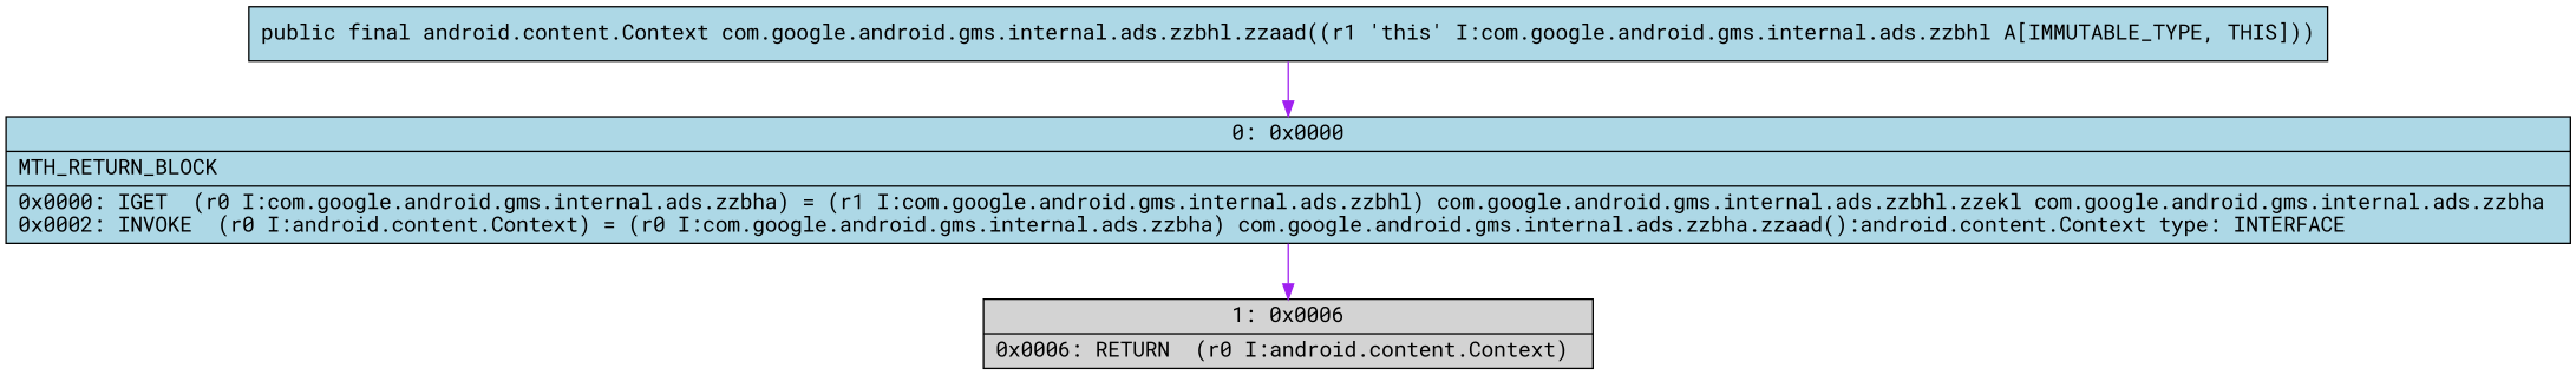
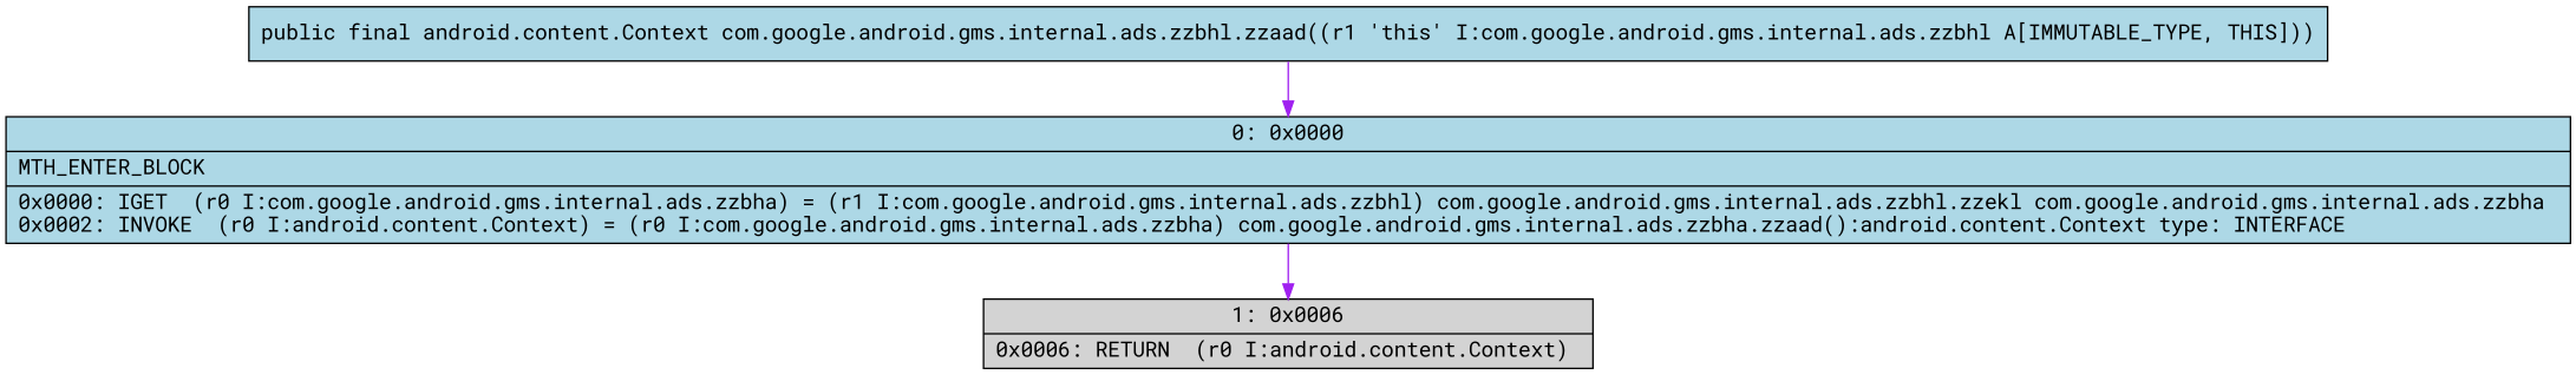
  digraph {
    fontname="Roboto Mono"
    node [shape=record style=filled fillcolor=lightblue fontname="Roboto Mono"]
    edge [color=purple fontname="Roboto Mono"]
-   n1 [label="{0\:\ 0x0000|MTH_RETURN_BLOCK\l|0x0000: IGET  (r0 I:com.google.android.gms.internal.ads.zzbha) = (r1 I:com.google.android.gms.internal.ads.zzbhl) com.google.android.gms.internal.ads.zzbhl.zzekl com.google.android.gms.internal.ads.zzbha \l0x0002: INVOKE  (r0 I:android.content.Context) = (r0 I:com.google.android.gms.internal.ads.zzbha) com.google.android.gms.internal.ads.zzbha.zzaad():android.content.Context type: INTERFACE \l}"]
+   n1 [label="{0\:\ 0x0000|MTH_ENTER_BLOCK\l|0x0000: IGET  (r0 I:com.google.android.gms.internal.ads.zzbha) = (r1 I:com.google.android.gms.internal.ads.zzbhl) com.google.android.gms.internal.ads.zzbhl.zzekl com.google.android.gms.internal.ads.zzbha \l0x0002: INVOKE  (r0 I:android.content.Context) = (r0 I:com.google.android.gms.internal.ads.zzbha) com.google.android.gms.internal.ads.zzbha.zzaad():android.content.Context type: INTERFACE \l}"]
    n2 [label="{1\:\ 0x0006|0x0006: RETURN  (r0 I:android.content.Context) \l}" fillcolor=lightgrey]
    n3 [label="{public final android.content.Context com.google.android.gms.internal.ads.zzbhl.zzaad((r1 'this' I:com.google.android.gms.internal.ads.zzbhl A[IMMUTABLE_TYPE, THIS])) }"]
    n1 -> n2
    n3 -> n1
  }
